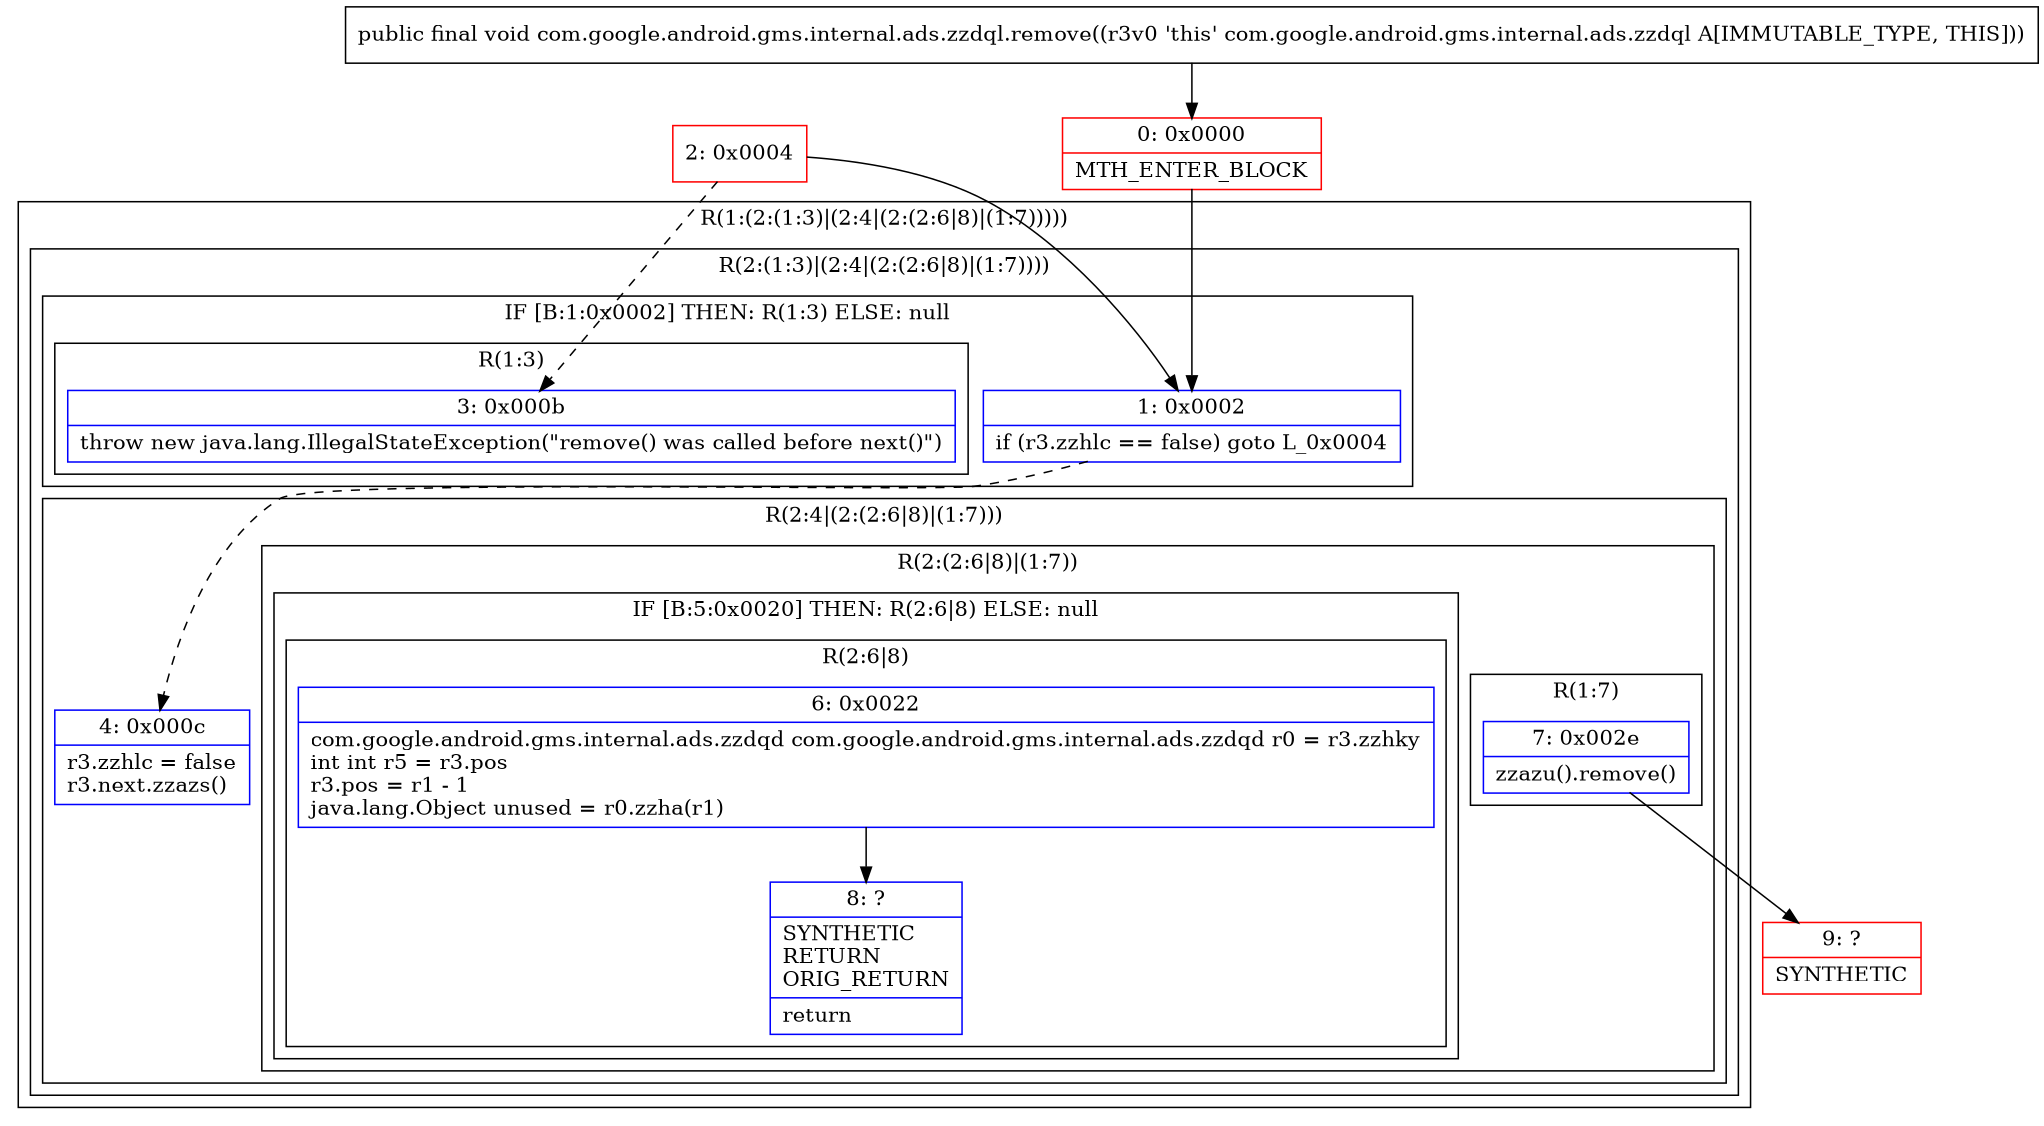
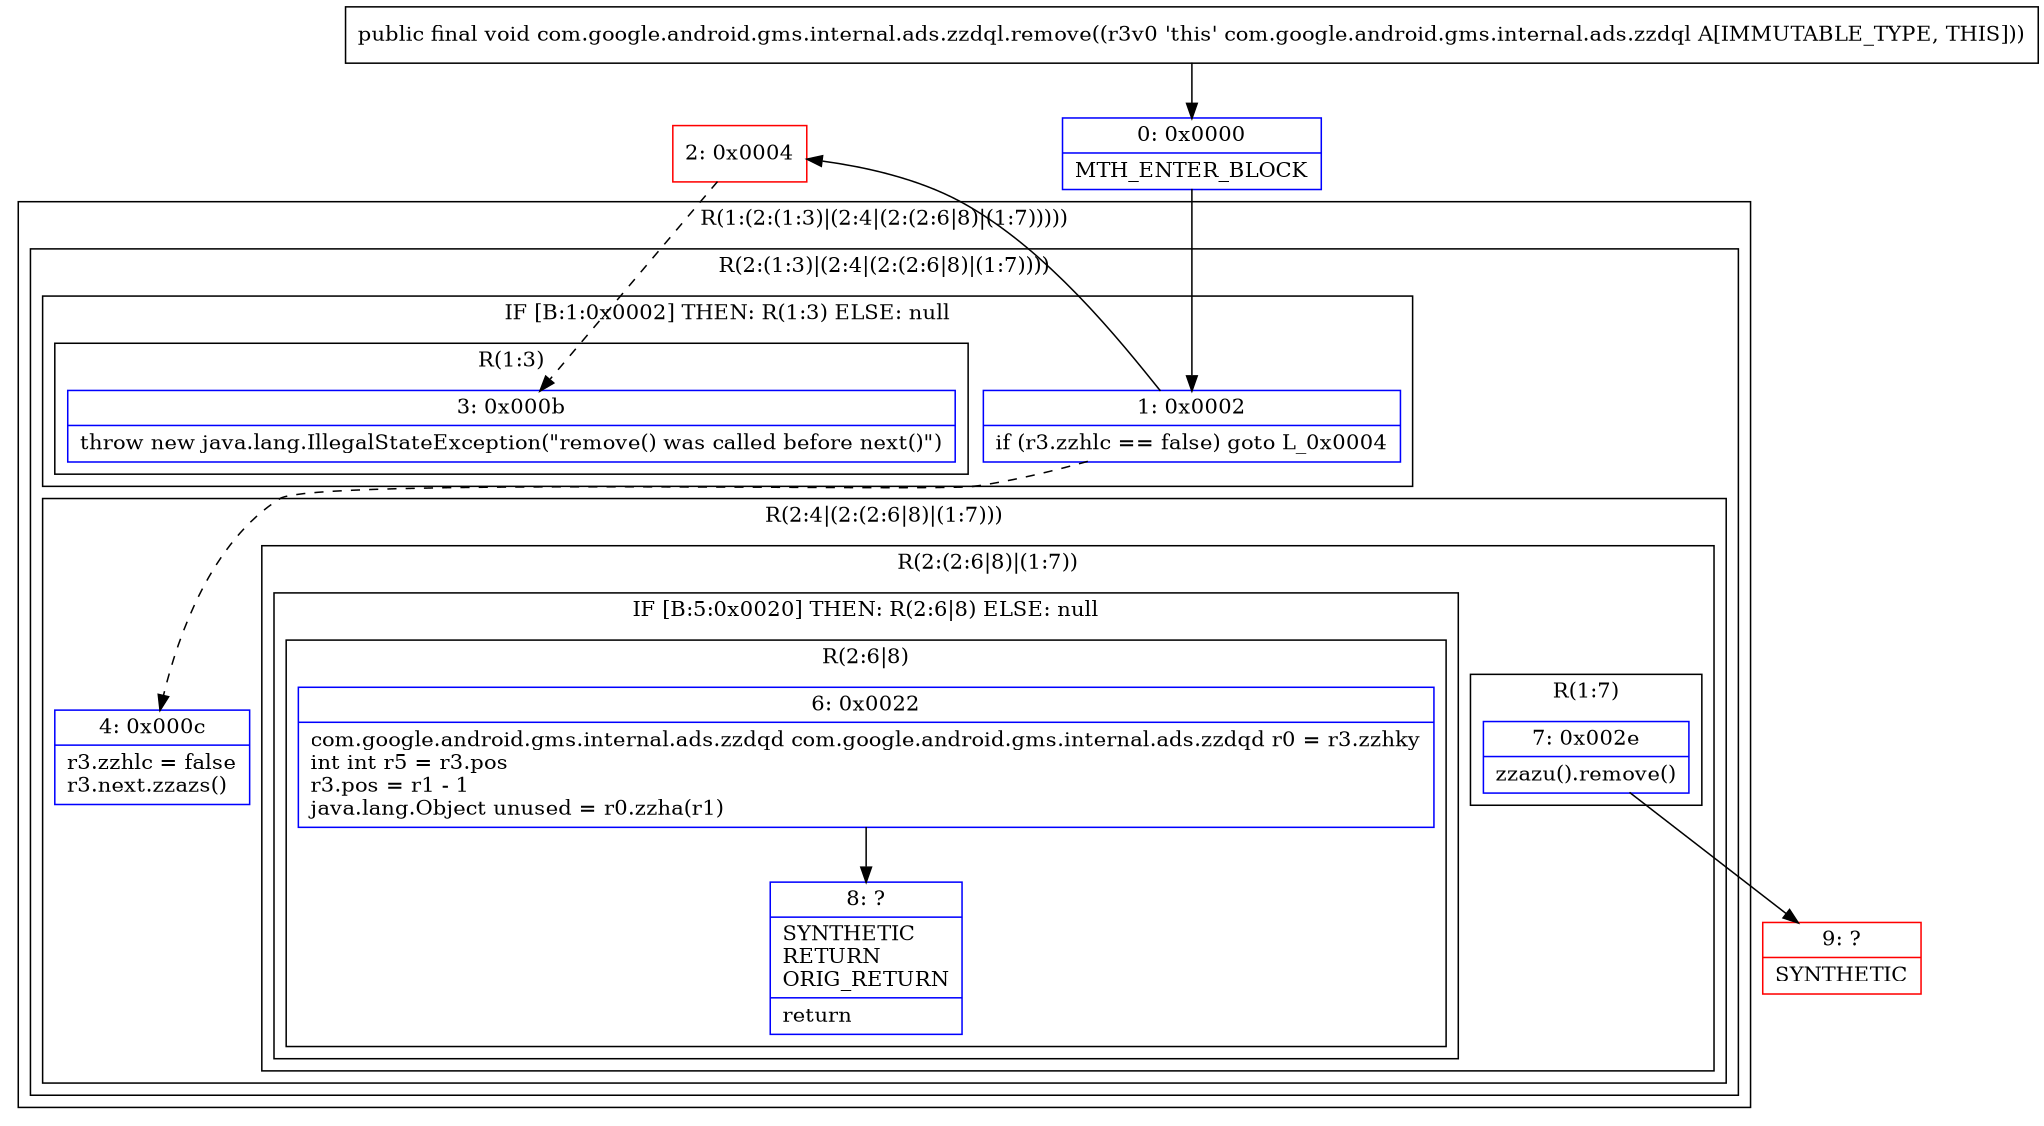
  digraph {
    node [color=blue shape=record]
    n1 [label="{3\:\ 0x000b|throw new java.lang.IllegalStateException(\"remove() was called before next()\")\l}"]
    n2 [label="{1\:\ 0x0002|if (r3.zzhlc == false) goto L_0x0004\l}"]
    n3 [label="{6\:\ 0x0022|com.google.android.gms.internal.ads.zzdqd com.google.android.gms.internal.ads.zzdqd r0 = r3.zzhky\lint int r5 = r3.pos\lr3.pos = r1 \- 1\ljava.lang.Object unused = r0.zzha(r1)\l}"]
    n4 [label="{8\:\ ?|SYNTHETIC\lRETURN\lORIG_RETURN\l|return\l}"]
    n5 [label="{7\:\ 0x002e|zzazu().remove()\l}"]
    n6 [label="{4\:\ 0x000c|r3.zzhlc = false\lr3.next.zzazs()\l}"]
    n7 [color=red label="{2\:\ 0x0004}"]
    n8 [color=red label="{9\:\ ?|SYNTHETIC\l}"]
-   n9 [color=red label="{0\:\ 0x0000|MTH_ENTER_BLOCK\l}"]
+   n9 [label="{0\:\ 0x0000|MTH_ENTER_BLOCK\l}"]
    n10 [label="{public final void com.google.android.gms.internal.ads.zzdql.remove((r3v0 'this' com.google.android.gms.internal.ads.zzdql A[IMMUTABLE_TYPE, THIS])) }" color=""]
    subgraph cluster_1 {
      label="R(1:(2:(1:3)|(2:4|(2:(2:6|8)|(1:7)))))"
      subgraph cluster_2 {
        label="R(2:(1:3)|(2:4|(2:(2:6|8)|(1:7))))"
        subgraph cluster_3 {
          label="IF [B:1:0x0002] THEN: R(1:3) ELSE: null"
          n2
          subgraph cluster_4 {
            label="R(1:3)"
            n1
          }
        }
        subgraph cluster_5 {
          label="R(2:4|(2:(2:6|8)|(1:7)))"
          n6
          subgraph cluster_6 {
            label="R(2:(2:6|8)|(1:7))"
            subgraph cluster_7 {
              label="IF [B:5:0x0020] THEN: R(2:6|8) ELSE: null"
              subgraph cluster_8 {
                label="R(2:6|8)"
                n3
                n4
              }
            }
            subgraph cluster_9 {
              label="R(1:7)"
              n5
            }
          }
        }
      }
    }
    n2 -> n6 [style=dashed]
-   n7 -> n2
+   n2 -> n7
    n3 -> n4
    n5 -> n8
    n7 -> n1 [style=dashed]
    n9 -> n2
    n10 -> n9
  }
